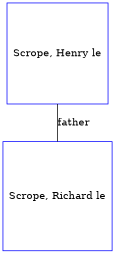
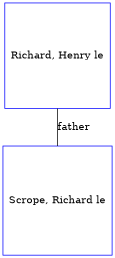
  digraph {
    node [color=blue regular=1 shape=box]
    n1 [label="Scrope, Richard le"]
-   n2 [label="Scrope, Henry le"]
+   n2 [label="Richard, Henry le"]
    n2 -> n1 [arrowsize=0.0 dir=none label=father]
  }
